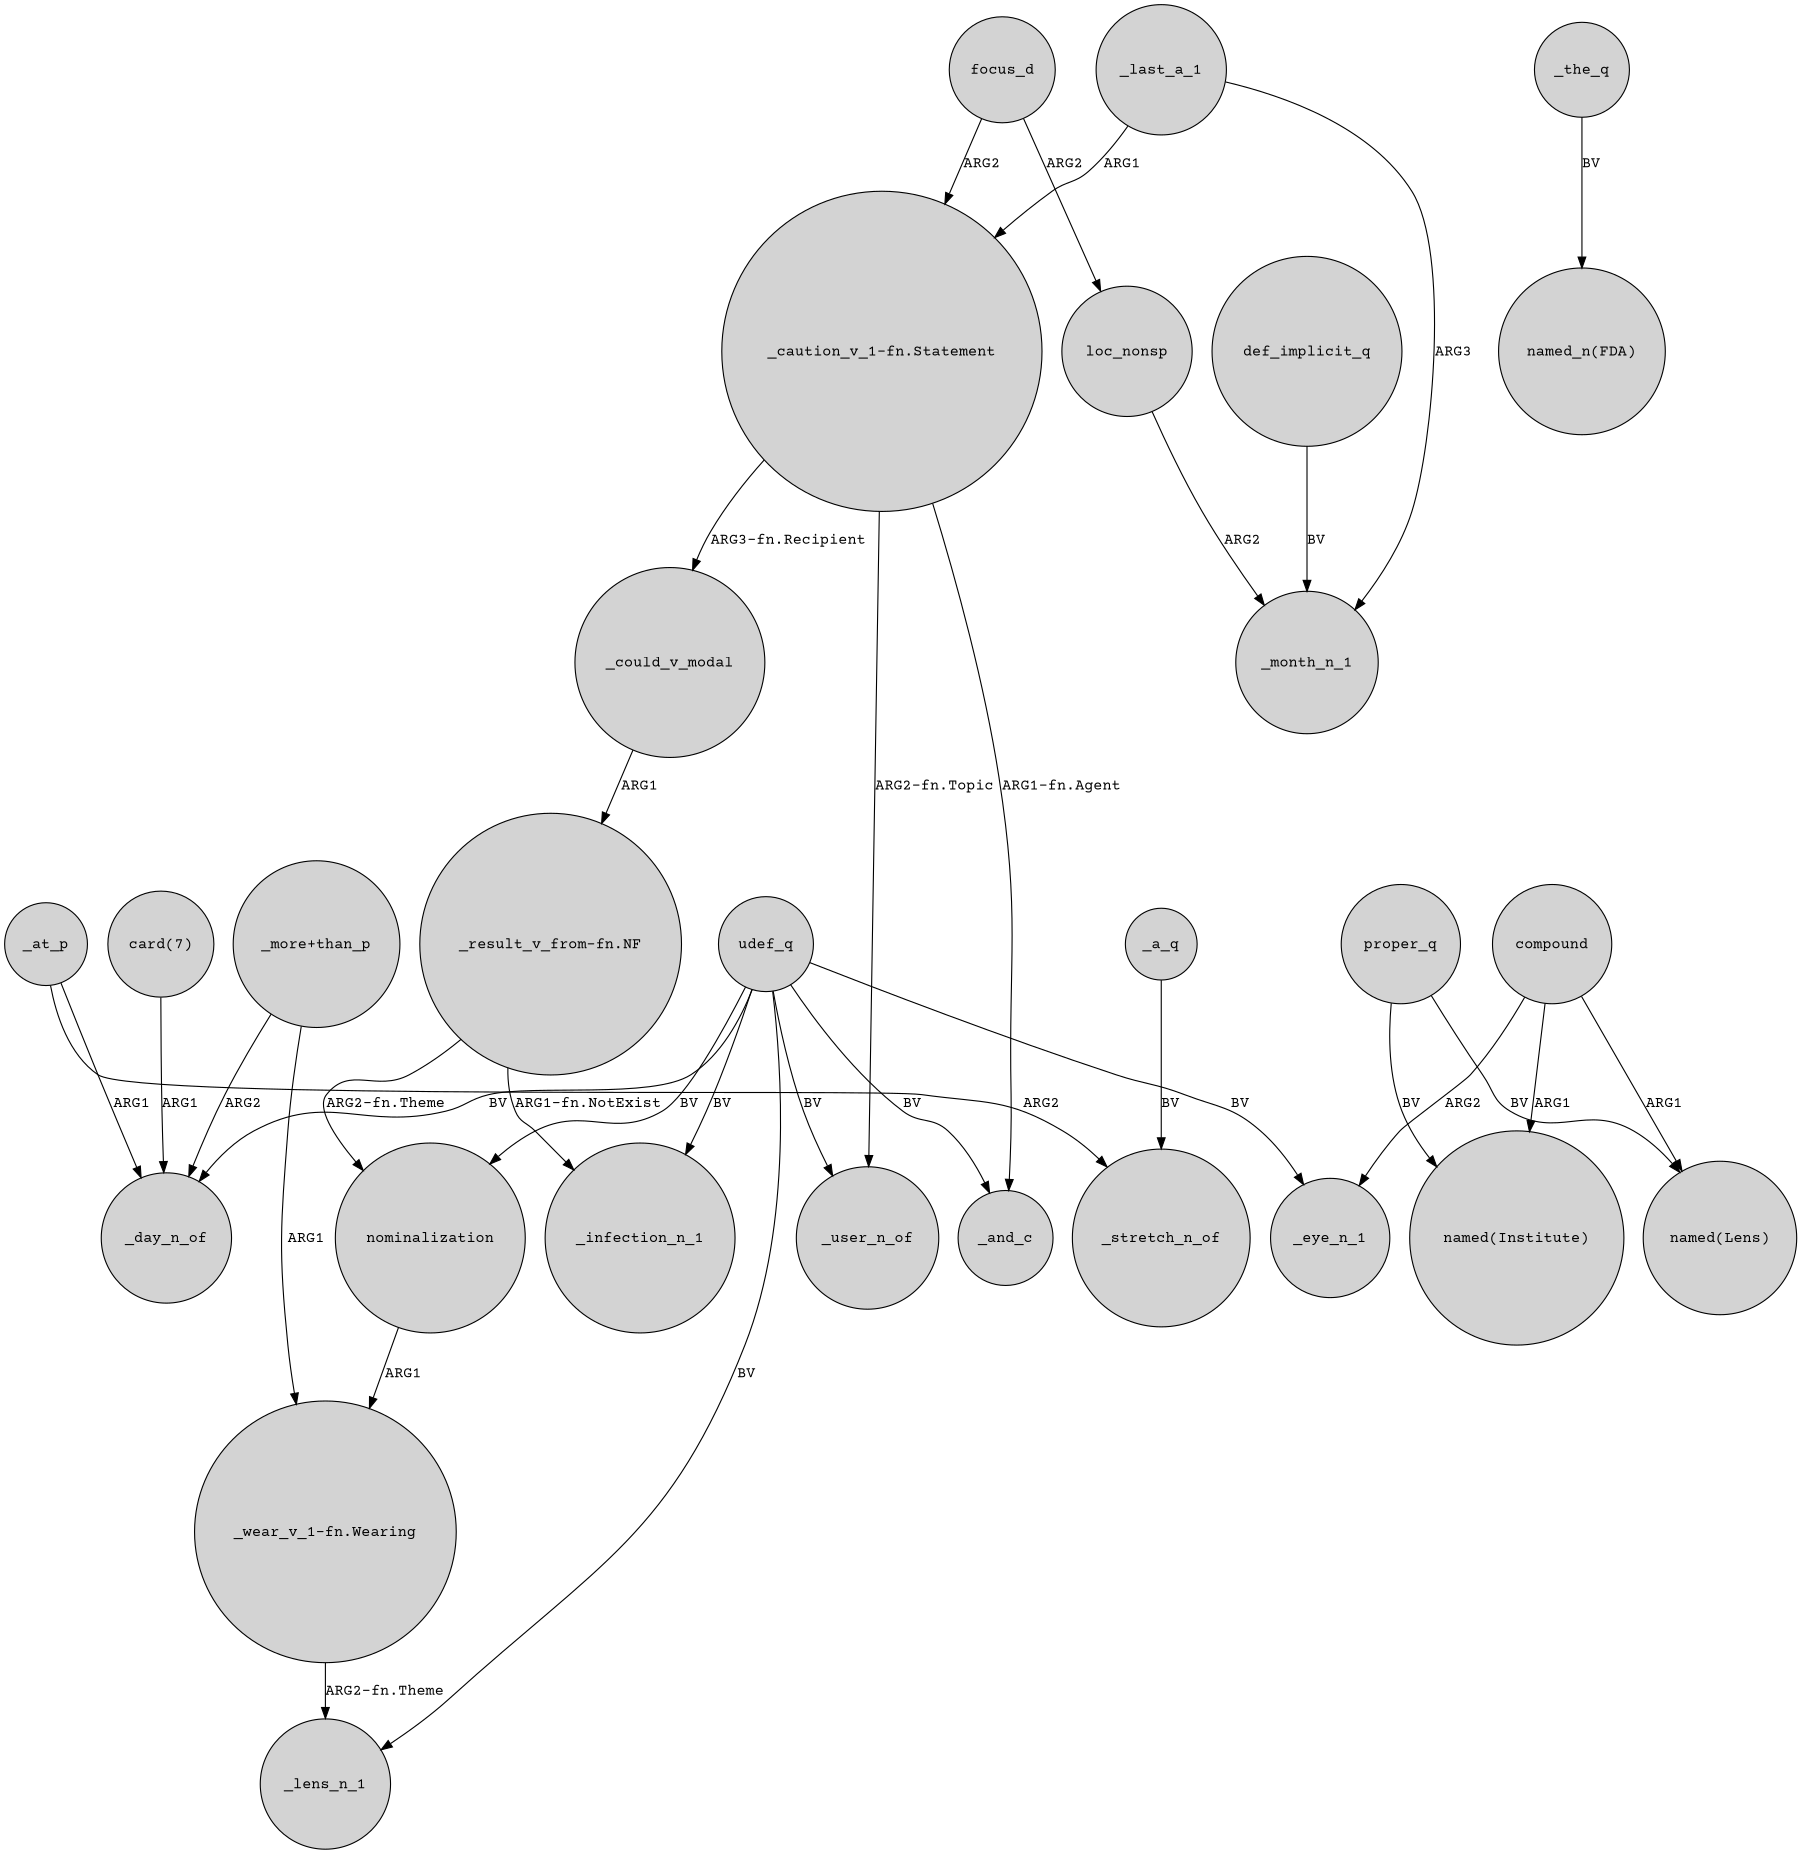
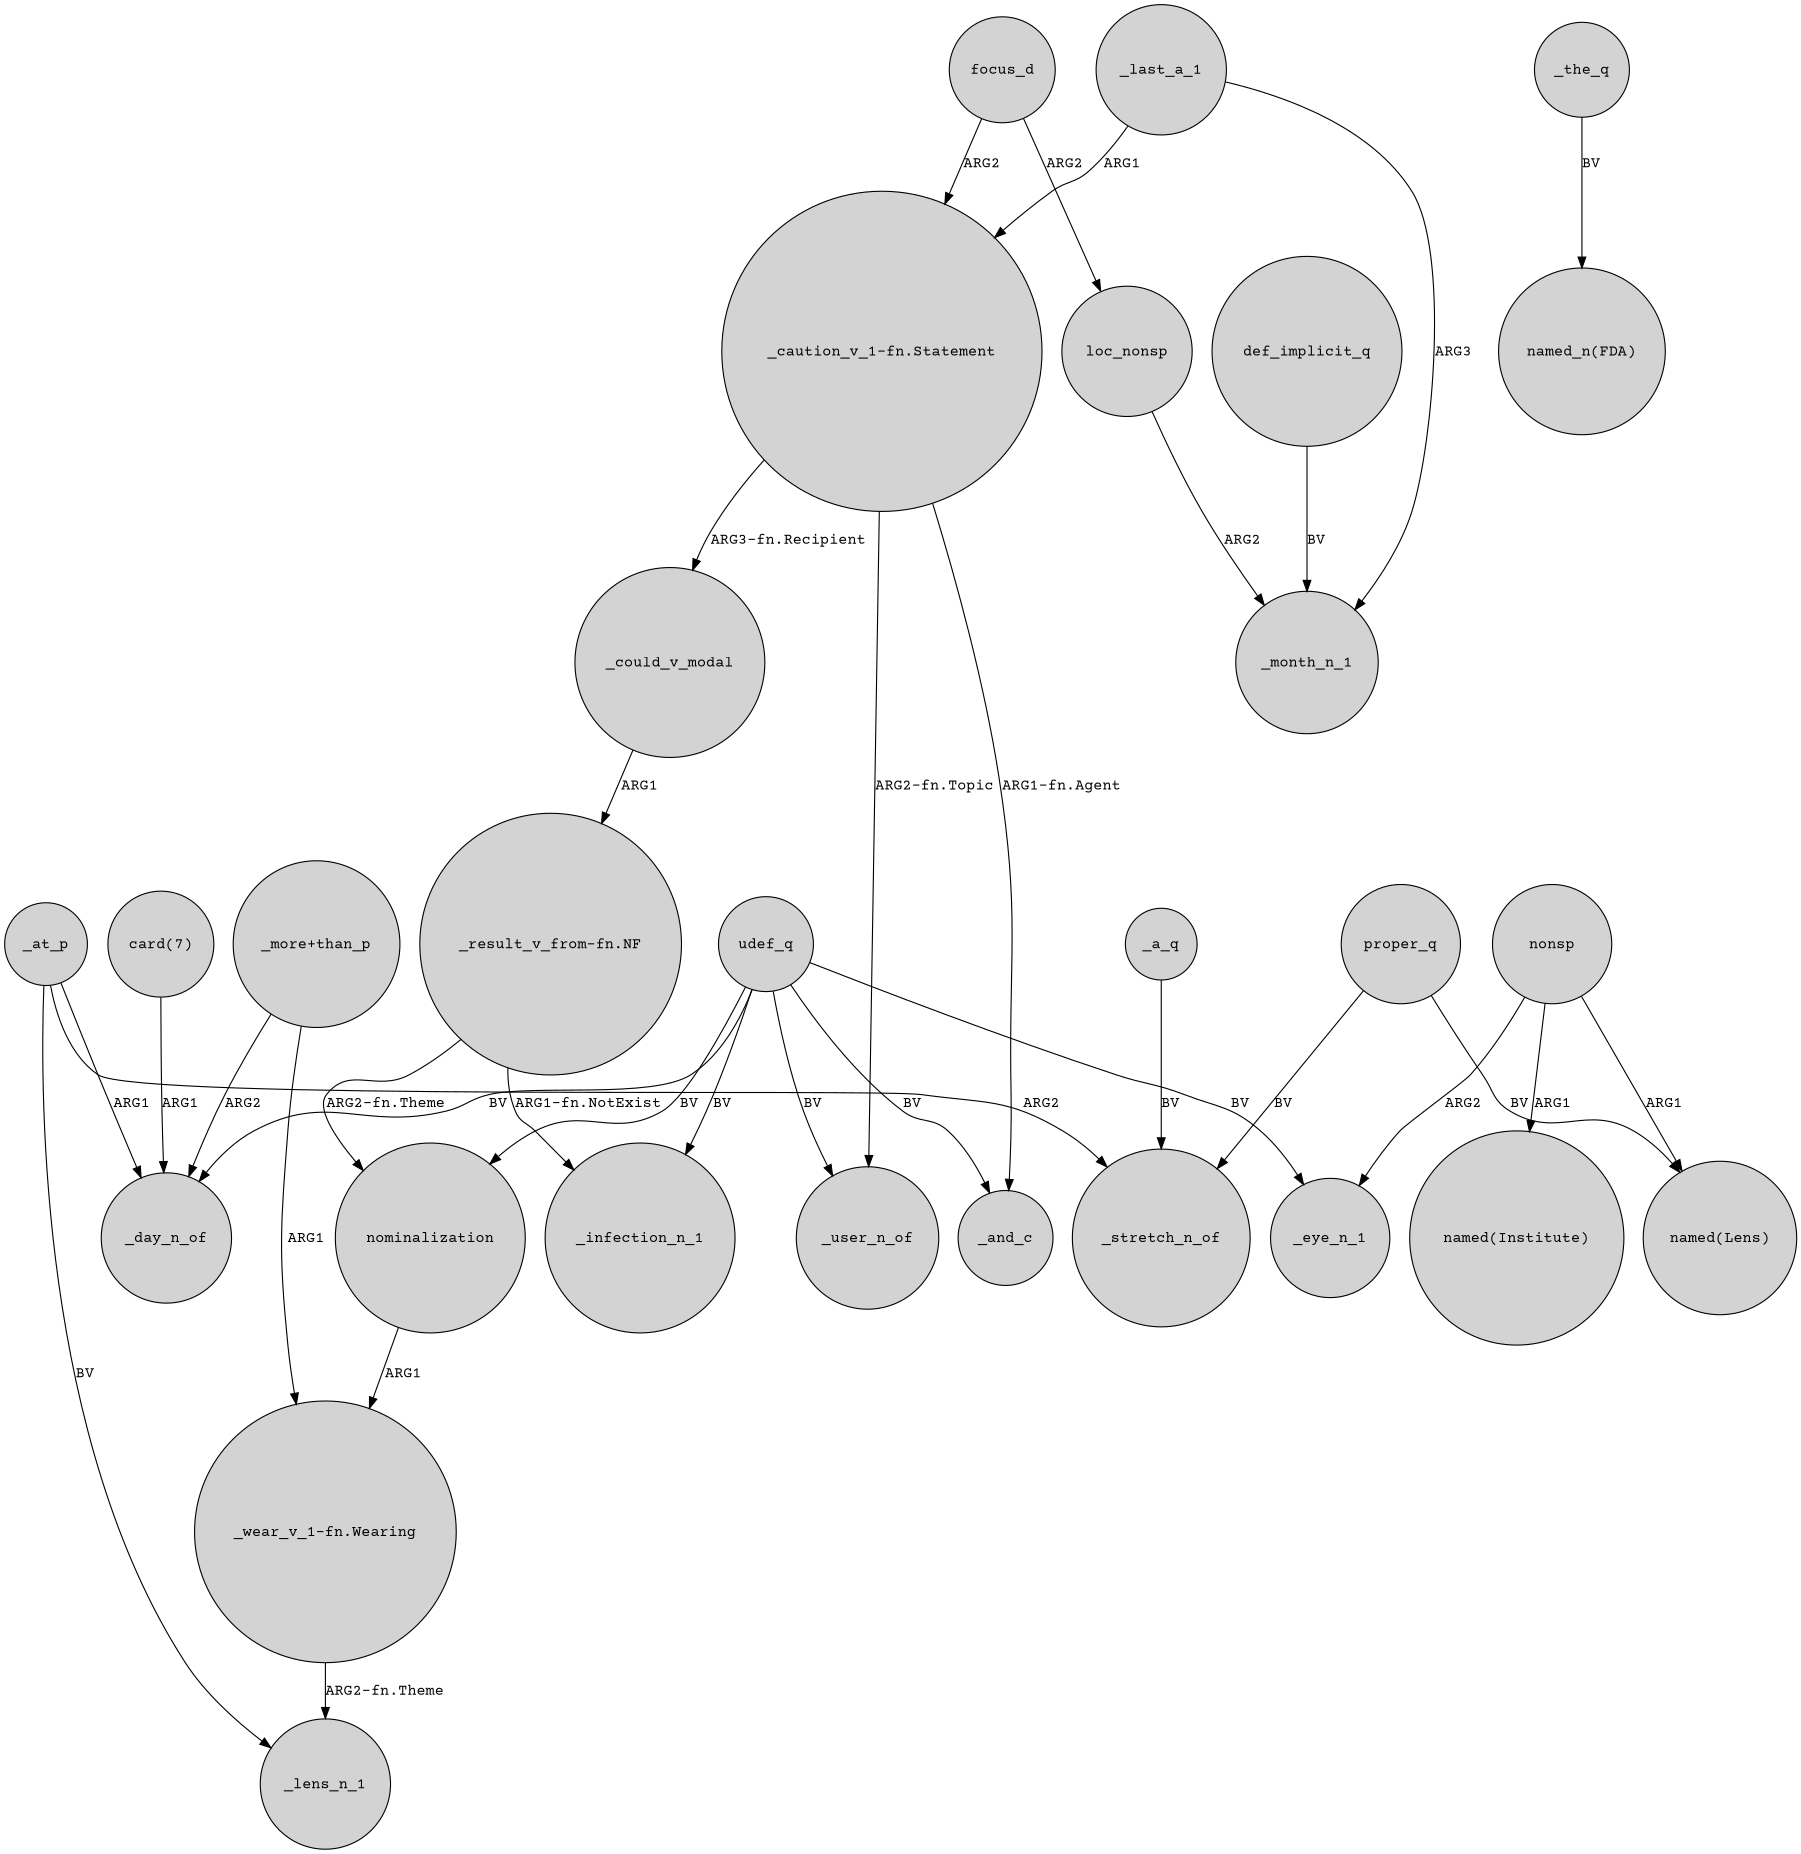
  digraph {
    fontname="Courier Prime"
    node [fontname="Courier Prime" shape=circle style=filled]
    edge [fontname="Courier Prime"]
    _could_v_modal
    "_result_v_from-fn.NF"
    _infection_n_1
    nominalization
    "_wear_v_1-fn.Wearing"
    _lens_n_1
    focus_d
    loc_nonsp
    "_caution_v_1-fn.Statement"
    _month_n_1
    _user_n_of
    _and_c
    "_more+than_p"
    _day_n_of
    def_implicit_q
    proper_q
    "named(Institute)"
    "named(Lens)"
-   compound
+   compound [label=nonsp]
    _eye_n_1
    _at_p
    _stretch_n_of
    "card(7)"
    udef_q
    _the_q
    "named_n(FDA)"
    _a_q
    _last_a_1
    _could_v_modal -> "_result_v_from-fn.NF" [label=ARG1]
    "_result_v_from-fn.NF" -> _infection_n_1 [label="ARG1-fn.NotExist"]
    "_result_v_from-fn.NF" -> nominalization [label="ARG2-fn.Theme"]
    nominalization -> "_wear_v_1-fn.Wearing" [label=ARG1]
    "_wear_v_1-fn.Wearing" -> _lens_n_1 [label="ARG2-fn.Theme"]
    focus_d -> loc_nonsp [label=ARG2]
    focus_d -> "_caution_v_1-fn.Statement" [label=ARG2]
    loc_nonsp -> _month_n_1 [label=ARG2]
    "_caution_v_1-fn.Statement" -> _could_v_modal [label="ARG3-fn.Recipient"]
    "_caution_v_1-fn.Statement" -> _user_n_of [label="ARG2-fn.Topic"]
    "_caution_v_1-fn.Statement" -> _and_c [label="ARG1-fn.Agent"]
    "_more+than_p" -> "_wear_v_1-fn.Wearing" [label=ARG1]
    "_more+than_p" -> _day_n_of [label=ARG2]
    def_implicit_q -> _month_n_1 [label=BV]
-   proper_q -> "named(Institute)" [label=BV]
+   proper_q -> _stretch_n_of [label=BV]
    proper_q -> "named(Lens)" [label=BV]
    compound -> "named(Institute)" [label=ARG1]
    compound -> "named(Lens)" [label=ARG1]
    compound -> _eye_n_1 [label=ARG2]
    _at_p -> _day_n_of [label=ARG1]
    _at_p -> _stretch_n_of [label=ARG2]
    "card(7)" -> _day_n_of [label=ARG1]
    udef_q -> _infection_n_1 [label=BV]
    udef_q -> nominalization [label=BV]
-   udef_q -> _lens_n_1 [label=BV]
+   _at_p -> _lens_n_1 [label=BV]
    udef_q -> _user_n_of [label=BV]
    udef_q -> _and_c [label=BV]
    udef_q -> _day_n_of [label=BV]
    udef_q -> _eye_n_1 [label=BV]
    _the_q -> "named_n(FDA)" [label=BV]
    _a_q -> _stretch_n_of [label=BV]
    _last_a_1 -> "_caution_v_1-fn.Statement" [label=ARG1]
    _last_a_1 -> _month_n_1 [label=ARG3]
  }
